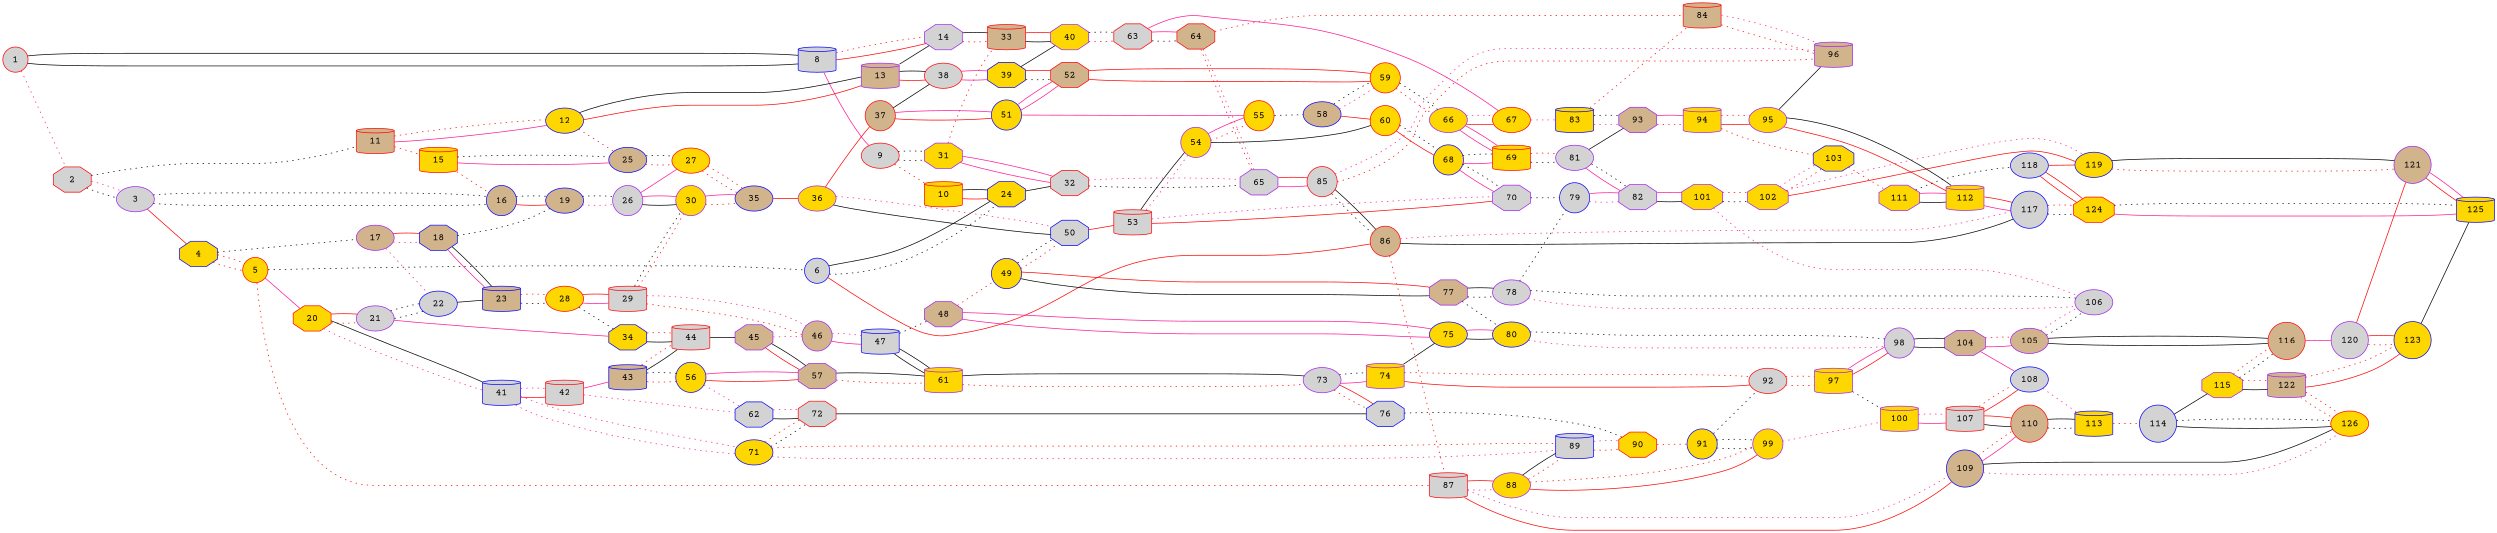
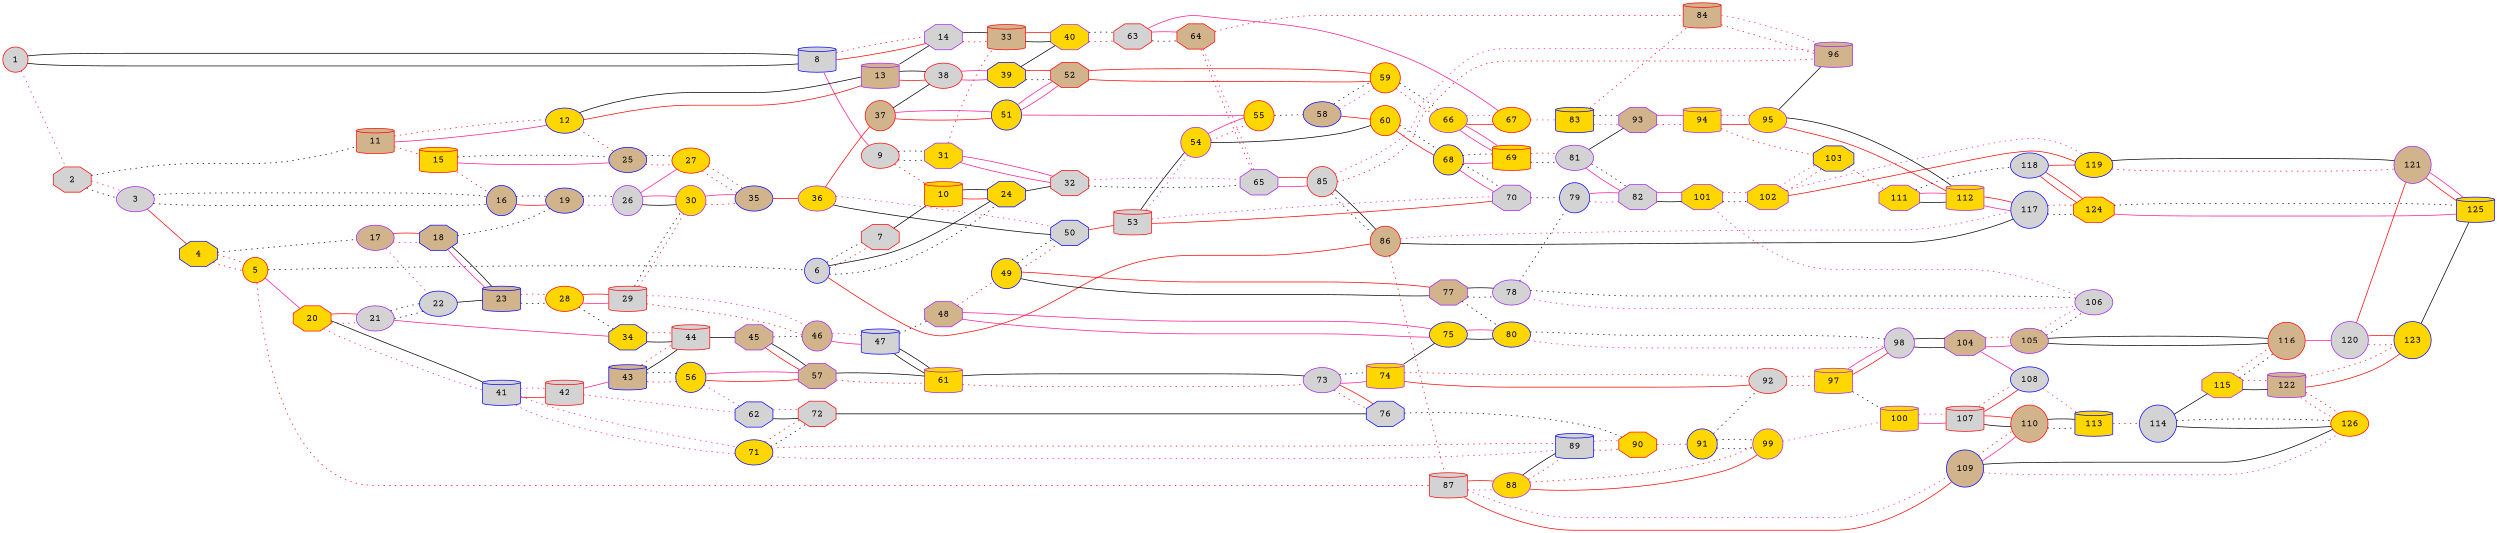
  graph {
    fontname="Courier Prime"
    rankdir=LR
    node [color=purple fillcolor=gold fontname="Courier Prime" shape=octagon style=filled]
    edge [color=black fontname="Courier Prime" style=dotted]
    1 [color=red fillcolor=lightgrey shape=circle]
    2 [color=red fillcolor=lightgrey]
    8 [color=blue fillcolor=lightgrey shape=cylinder]
    3 [fillcolor=lightgrey shape=ellipse]
    11 [color=red fillcolor=tan shape=cylinder]
    9 [color=red fillcolor=lightgrey shape=ellipse]
    14 [fillcolor=lightgrey]
    4 [color=blue]
    16 [color=blue fillcolor=tan shape=circle]
    12 [color=blue shape=ellipse]
    15 [color=red shape=cylinder]
    5 [color=red shape=circle]
    17 [fillcolor=tan shape=ellipse]
    19 [color=blue fillcolor=tan shape=ellipse]
    6 [color=blue fillcolor=lightgrey shape=circle]
    20 [color=red]
    87 [color=red fillcolor=lightgrey shape=cylinder]
    18 [color=blue fillcolor=tan]
    22 [color=blue fillcolor=lightgrey shape=ellipse]
+   7 [color=red fillcolor=lightgrey]
    24 [color=blue]
    86 [color=red fillcolor=tan shape=circle]
    21 [fillcolor=lightgrey shape=ellipse]
    41 [color=blue fillcolor=lightgrey shape=cylinder]
    88 [shape=ellipse]
    109 [color=blue fillcolor=tan shape=circle]
    10 [color=red shape=cylinder]
    32 [color=red fillcolor=lightgrey]
    117 [color=blue fillcolor=lightgrey shape=circle]
    31
    33 [color=red fillcolor=tan shape=cylinder]
    13 [fillcolor=tan shape=cylinder]
    25 [color=blue fillcolor=tan shape=ellipse]
    38 [color=red fillcolor=lightgrey shape=ellipse]
    27 [color=red shape=ellipse]
    39 [color=blue]
    40
    26 [fillcolor=lightgrey shape=circle]
    23 [color=blue fillcolor=tan shape=cylinder]
    28 [color=red shape=ellipse]
    30 [shape=circle]
    34 [color=blue]
    42 [color=red fillcolor=lightgrey shape=cylinder]
    71 [color=blue shape=ellipse]
    44 [color=red fillcolor=lightgrey shape=cylinder]
    29 [color=red fillcolor=lightgrey shape=cylinder]
    65 [fillcolor=lightgrey]
    35 [color=blue fillcolor=tan shape=ellipse]
    36 [shape=ellipse]
    46 [fillcolor=tan shape=circle]
    47 [color=blue fillcolor=lightgrey shape=cylinder]
    85 [color=red fillcolor=lightgrey shape=circle]
    63 [color=red fillcolor=lightgrey]
    45 [fillcolor=tan]
    37 [color=red fillcolor=tan shape=circle]
    50 [color=blue fillcolor=lightgrey]
    51 [color=blue shape=circle]
    53 [color=red fillcolor=lightgrey shape=cylinder]
    52 [color=red fillcolor=tan]
    55 [color=red shape=circle]
    59 [color=red shape=circle]
    64 [color=red fillcolor=tan]
    67 [color=red shape=ellipse]
    43 [color=blue fillcolor=tan shape=cylinder]
    62 [color=blue fillcolor=lightgrey]
    72 [color=red fillcolor=lightgrey]
    89 [color=blue fillcolor=lightgrey shape=cylinder]
    56 [color=blue shape=circle]
    57 [fillcolor=tan]
    61 [shape=cylinder]
    48 [fillcolor=tan]
    49 [color=blue shape=circle]
    75 [color=blue shape=ellipse]
    73 [fillcolor=lightgrey shape=ellipse]
    77 [fillcolor=tan]
    80 [color=blue shape=ellipse]
    78 [fillcolor=lightgrey shape=ellipse]
    54 [shape=circle]
    70 [fillcolor=lightgrey]
    58 [color=blue fillcolor=tan shape=ellipse]
    66 [shape=ellipse]
    60 [color=red shape=circle]
    79 [color=blue fillcolor=lightgrey shape=circle]
    68 [color=blue shape=circle]
    69 [color=red shape=cylinder]
    76 [color=blue fillcolor=lightgrey]
    74 [shape=cylinder]
    84 [color=red fillcolor=tan shape=cylinder]
    83 [color=blue shape=cylinder]
    96 [fillcolor=tan shape=cylinder]
    81 [fillcolor=lightgrey shape=ellipse]
    93 [fillcolor=tan]
    82 [fillcolor=lightgrey]
    90 [color=red]
    92 [color=red fillcolor=lightgrey shape=ellipse]
    97 [shape=cylinder]
    98 [fillcolor=lightgrey shape=circle]
    91 [color=blue shape=circle]
    106 [fillcolor=lightgrey shape=ellipse]
    101
    104 [fillcolor=tan]
    94 [shape=cylinder]
    102
    124 [color=red]
    99 [shape=circle]
    110 [color=red fillcolor=tan shape=circle]
    126 [color=red shape=ellipse]
    100 [shape=cylinder]
    95 [shape=ellipse]
    103 [color=blue]
    112 [shape=cylinder]
    111
    107 [color=red fillcolor=lightgrey shape=cylinder]
    105 [fillcolor=tan shape=ellipse]
    108 [color=blue fillcolor=lightgrey shape=ellipse]
    119 [color=blue shape=ellipse]
    121 [fillcolor=tan shape=circle]
    118 [color=blue fillcolor=lightgrey shape=ellipse]
    116 [color=red fillcolor=tan shape=circle]
    113 [color=blue shape=cylinder]
    120 [fillcolor=lightgrey shape=circle]
    114 [color=blue fillcolor=lightgrey shape=circle]
    115
    122 [fillcolor=tan shape=cylinder]
    123 [color=blue shape=circle]
    125 [color=blue shape=cylinder]
    1 -- 2 [color=deeppink]
    1 -- 8 [style=solid]
    1 -- 8 [style=solid]
    2 -- 3
    2 -- 3 [color=deeppink]
    2 -- 11
    8 -- 9 [color=deeppink style=solid]
    8 -- 14 [color=red style=solid]
    8 -- 14 [color=red]
    3 -- 4 [color=red style=solid]
    3 -- 16
    3 -- 16
    11 -- 12 [color=deeppink style=solid]
    11 -- 12 [color=red]
    11 -- 15 [color=red]
    9 -- 10 [color=red]
    9 -- 31
    9 -- 31
    14 -- 33 [color=red]
    14 -- 33 [style=solid]
    4 -- 5 [color=red]
    4 -- 5 [color=red]
    4 -- 17
    16 -- 19 [color=red style=solid]
    16 -- 19
    12 -- 13 [color=red style=solid]
    12 -- 13 [style=solid]
    12 -- 25 [color=red]
    15 -- 16 [color=red]
    15 -- 25 [color=deeppink style=solid]
    15 -- 25
    5 -- 6
    5 -- 20 [color=deeppink style=solid]
    5 -- 87 [color=red]
    17 -- 18 [color=deeppink]
    17 -- 18 [color=red style=solid]
    17 -- 22 [color=deeppink]
    19 -- 26 [color=deeppink]
    19 -- 26
+   6 -- 7 [color=red]
+   6 -- 7
    6 -- 24
    6 -- 24 [style=solid]
    6 -- 86 [color=red style=solid]
    20 -- 21 [color=red]
    20 -- 21 [color=red style=solid]
    20 -- 41 [color=deeppink]
    20 -- 41 [style=solid]
    87 -- 88 [color=deeppink]
    87 -- 88 [color=red style=solid]
    87 -- 109 [color=red style=solid]
    87 -- 109 [color=deeppink]
    18 -- 19
    18 -- 23 [color=deeppink style=solid]
    18 -- 23 [style=solid]
    22 -- 23 [style=solid]
+   7 -- 10 [style=solid]
    24 -- 32 [style=solid]
    86 -- 87 [color=red]
    86 -- 117 [style=solid]
    86 -- 117 [color=deeppink]
    21 -- 22
    21 -- 22
    21 -- 34 [color=deeppink style=solid]
    41 -- 42 [color=red style=solid]
    41 -- 42 [color=deeppink]
    41 -- 71 [color=deeppink]
    41 -- 71 [color=deeppink]
    88 -- 89 [color=red]
    88 -- 89 [style=solid]
    88 -- 99 [color=red style=solid]
    88 -- 99 [color=red]
    109 -- 110 [color=deeppink style=solid]
    109 -- 110 [color=red]
    109 -- 126 [color=deeppink]
    109 -- 126 [style=solid]
    10 -- 24 [color=red style=solid]
    10 -- 24 [style=solid]
    32 -- 65
    32 -- 65 [color=deeppink]
    117 -- 124
    117 -- 124 [color=red]
    31 -- 32 [color=deeppink style=solid]
    31 -- 32 [color=deeppink style=solid]
    31 -- 33 [color=red]
    33 -- 40 [style=solid]
    33 -- 40 [color=red style=solid]
    13 -- 14 [style=solid]
    13 -- 38 [color=red style=solid]
    13 -- 38 [style=solid]
    25 -- 27 [color=red]
    25 -- 27
    38 -- 39 [color=deeppink style=solid]
    38 -- 39 [color=deeppink style=solid]
    27 -- 35 [color=red]
    27 -- 35 [color=red]
    39 -- 40 [style=solid]
    39 -- 52
    39 -- 52 [color=red style=solid]
    40 -- 63 [color=red]
    40 -- 63
    26 -- 27 [color=deeppink style=solid]
    26 -- 30 [style=solid]
    26 -- 30 [color=deeppink style=solid]
    23 -- 28
    23 -- 28 [color=red]
    28 -- 34
    28 -- 29 [color=deeppink style=solid]
    28 -- 29 [color=red style=solid]
    30 -- 35 [color=red]
    30 -- 35 [color=deeppink style=solid]
    34 -- 44 [style=solid]
    34 -- 44 [color=red]
    42 -- 43 [color=deeppink style=solid]
    42 -- 62 [color=deeppink]
    71 -- 72
    71 -- 72 [color=red]
    71 -- 89 [color=deeppink]
    71 -- 89 [color=red]
    44 -- 45 [style=solid]
    29 -- 30 [color=red]
    29 -- 30
    29 -- 46 [color=red]
    29 -- 46 [color=deeppink]
    65 -- 85 [color=deeppink style=solid]
    65 -- 85 [color=red style=solid]
    35 -- 36 [color=red style=solid]
    36 -- 37 [color=red style=solid]
    36 -- 50 [style=solid]
    36 -- 50 [color=deeppink]
    46 -- 47 [color=deeppink style=solid]
    46 -- 47 [color=deeppink]
    47 -- 61 [style=solid]
    47 -- 61 [style=solid]
    47 -- 48
    85 -- 86
    85 -- 86 [style=solid]
    85 -- 96 [color=red]
    85 -- 96 [color=deeppink]
    63 -- 64
    63 -- 64 [color=deeppink style=solid]
    63 -- 67 [color=deeppink style=solid]
-   45 -- 46 [color=deeppink]
+   45 -- 46
    45 -- 57 [color=red style=solid]
    45 -- 57 [style=solid]
    37 -- 38 [style=solid]
    37 -- 51 [color=red style=solid]
    37 -- 51 [color=deeppink style=solid]
    50 -- 53 [color=red style=solid]
    51 -- 52 [color=deeppink style=solid]
    51 -- 52 [color=deeppink style=solid]
    51 -- 55 [color=deeppink style=solid]
    53 -- 54 [color=deeppink]
    53 -- 54 [style=solid]
    53 -- 70 [color=red style=solid]
    53 -- 70 [color=deeppink]
    52 -- 59 [color=red style=solid]
    52 -- 59 [color=red style=solid]
    55 -- 58
    59 -- 66 [color=red]
    59 -- 66
    64 -- 65 [color=red]
    64 -- 65 [color=deeppink]
    64 -- 84 [color=red]
    67 -- 83 [color=deeppink]
    43 -- 44 [style=solid]
    43 -- 44 [color=red]
    43 -- 56 [color=red]
    43 -- 56
    62 -- 72 [style=solid]
    62 -- 72 [color=deeppink]
    72 -- 76 [style=solid]
    89 -- 90 [color=red]
    89 -- 90 [color=deeppink]
    56 -- 62 [color=deeppink]
    56 -- 57 [color=red style=solid]
    56 -- 57 [color=deeppink style=solid]
    57 -- 61 [color=red]
    57 -- 61 [style=solid]
    61 -- 73 [color=red]
    61 -- 73 [style=solid]
    48 -- 49 [color=red]
    48 -- 75 [color=deeppink style=solid]
    48 -- 75 [color=deeppink style=solid]
    49 -- 50 [color=red]
    49 -- 50
    49 -- 77 [style=solid]
    49 -- 77 [color=red style=solid]
    75 -- 80 [style=solid]
    75 -- 80 [color=deeppink style=solid]
    73 -- 76 [color=red]
    73 -- 76 [color=red style=solid]
    73 -- 74 [color=deeppink style=solid]
    73 -- 74
    77 -- 80
    77 -- 78
    77 -- 78 [style=solid]
    80 -- 98 [color=deeppink]
    80 -- 98
    78 -- 79
    78 -- 106 [color=deeppink]
    78 -- 106
    54 -- 55 [color=red]
    54 -- 55 [color=deeppink style=solid]
    54 -- 60 [style=solid]
    70 -- 79
    58 -- 59 [color=deeppink]
    58 -- 59
    58 -- 60 [color=red style=solid]
    66 -- 67 [color=red style=solid]
    66 -- 67 [color=deeppink]
    66 -- 69 [color=deeppink style=solid]
    66 -- 69 [color=deeppink style=solid]
    60 -- 68 [color=red style=solid]
    60 -- 68
    79 -- 82 [color=deeppink]
    79 -- 82 [color=deeppink style=solid]
    68 -- 70 [color=deeppink style=solid]
    68 -- 70
    68 -- 69 [color=deeppink style=solid]
    68 -- 69
    69 -- 81
    69 -- 81 [color=red]
    76 -- 90
    74 -- 75 [style=solid]
    74 -- 92 [color=red style=solid]
    74 -- 92 [color=red]
    84 -- 96 [color=red]
    84 -- 96 [color=deeppink]
    83 -- 84 [color=red]
    83 -- 93 [color=deeppink]
    83 -- 93
    81 -- 93 [style=solid]
    81 -- 82 [color=deeppink style=solid]
    81 -- 82
    93 -- 94 [color=red]
    93 -- 94 [color=deeppink style=solid]
    82 -- 101 [style=solid]
    82 -- 101 [color=deeppink style=solid]
    90 -- 91 [color=red]
    92 -- 97 [color=red]
    92 -- 97 [color=red]
    97 -- 98 [color=red style=solid]
    97 -- 98 [color=deeppink style=solid]
    97 -- 100
    98 -- 104 [style=solid]
    98 -- 104 [style=solid]
    91 -- 92
    91 -- 99
    91 -- 99
    101 -- 106 [color=deeppink]
    101 -- 102
    101 -- 102 [color=red]
    104 -- 105 [color=deeppink style=solid]
    104 -- 105 [color=red]
    104 -- 108 [color=deeppink style=solid]
    94 -- 95 [color=red style=solid]
    94 -- 95 [color=red]
    94 -- 103 [color=red]
    102 -- 103 [color=red]
    102 -- 103 [color=deeppink]
    102 -- 119 [color=red style=solid]
    102 -- 119 [color=deeppink]
    124 -- 125 [color=deeppink style=solid]
    124 -- 125
    99 -- 100 [color=deeppink]
    110 -- 113
    110 -- 113 [style=solid]
    100 -- 107 [color=deeppink style=solid]
    100 -- 107 [color=deeppink]
    95 -- 96 [style=solid]
    95 -- 112 [color=red style=solid]
    95 -- 112 [style=solid]
    103 -- 111 [color=red]
    112 -- 117 [color=deeppink style=solid]
    112 -- 117 [color=red style=solid]
    111 -- 112 [style=solid]
    111 -- 112 [color=deeppink style=solid]
    111 -- 118
    107 -- 110 [style=solid]
    107 -- 110 [color=red style=solid]
    107 -- 108 [color=red style=solid]
    107 -- 108 [color=red]
    105 -- 106
    105 -- 106 [color=deeppink]
    105 -- 116 [style=solid]
    105 -- 116 [style=solid]
    108 -- 113 [color=deeppink]
    119 -- 121 [color=red]
    119 -- 121 [style=solid]
    121 -- 125 [color=red style=solid]
    121 -- 125 [color=deeppink style=solid]
    118 -- 124 [color=red style=solid]
    118 -- 124 [color=red style=solid]
    118 -- 119 [color=red style=solid]
    116 -- 120 [color=deeppink style=solid]
    113 -- 114 [color=red]
    120 -- 121 [color=red style=solid]
    120 -- 123 [color=red]
    120 -- 123 [color=red style=solid]
    114 -- 126 [style=solid]
    114 -- 126
    114 -- 115 [style=solid]
    115 -- 116
    115 -- 116 [color=red]
    115 -- 122 [style=solid]
    115 -- 122 [color=red]
    122 -- 126 [color=red]
    122 -- 126 [color=red]
    122 -- 123 [color=red style=solid]
    122 -- 123 [color=red]
    123 -- 125 [style=solid]
  }
